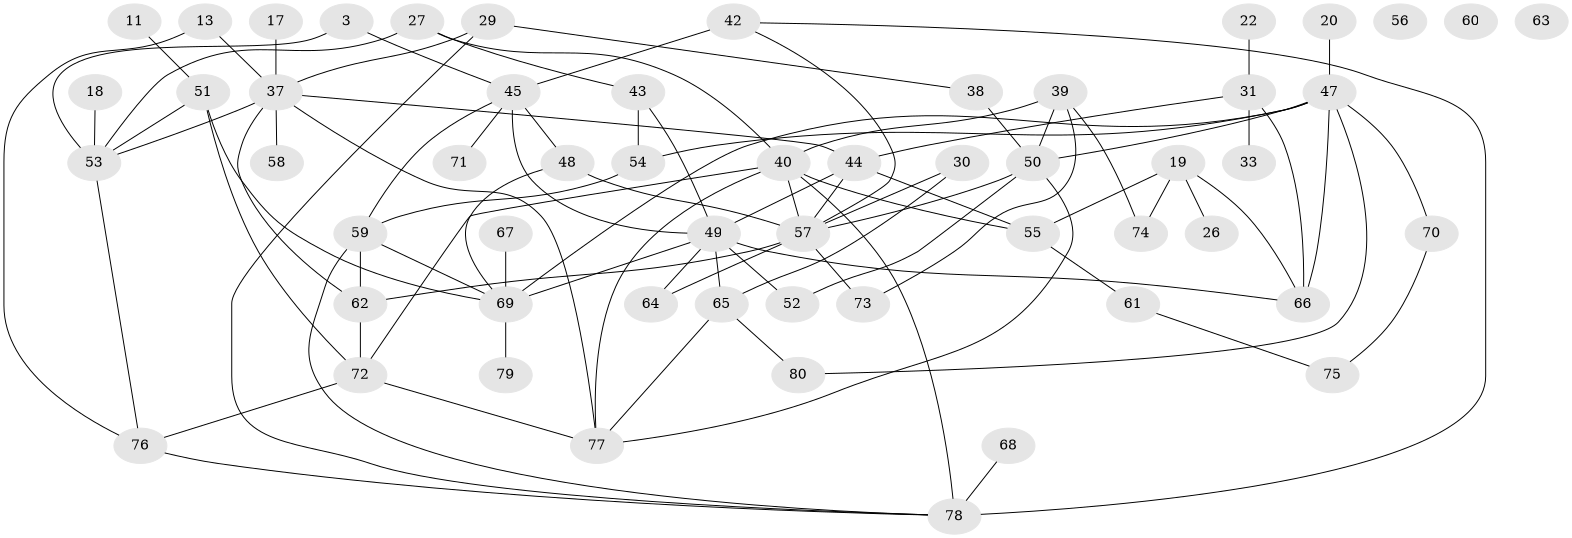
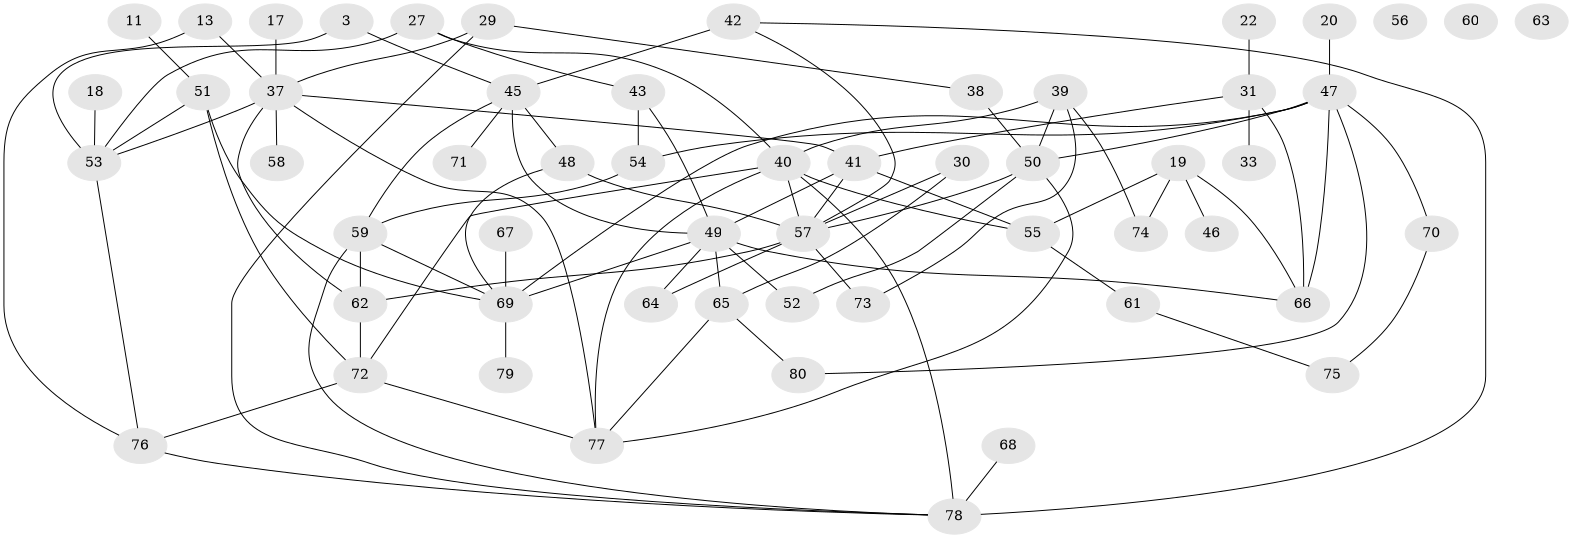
  graph {
    node [color=gray90 style=filled]
    45 [super="+9"]
    49
    48
    59 [super="+1"]
    71
    3
    53 [super="+12"]
    76
    11
    51
    72 [super="+34"]
    69 [super="+14"]
    37 [super="+5"]
-   41 [super="+15+26" label=44]
+   41 [super="+15+26"]
    58
    62
    77 [super="+21"]
    13
    78 [super="+16"]
    17
    18
    19
-   46 [label=26]
+   46
    55
    66 [super="+10+35"]
    74
    61
    20
    47
    50 [super="+2"]
    54 [super="+32"]
    80 [super="+6"]
    70
    22
    31
    33
    40 [super="+23+36"]
    57 [super="+25"]
    27
    43
    29
    38
    73 [super="+28"]
    64
    30
    65 [super="+44"]
    52
    39
    42 [super="+24"]
    79
    75
    56
    60
    63
    67
    68
    45 -- 49
    45 -- 48
    45 -- 59
    45 -- 71
    49 -- 69 [weight=2]
    49 -- 66
    49 -- 64
    49 -- 65 [weight=2]
    49 -- 52
    48 -- 69
    48 -- 57
    59 -- 69
    59 -- 62
    59 -- 78
    3 -- 45
    3 -- 53
    53 -- 76
    76 -- 78
    11 -- 51
    51 -- 53 [weight=2]
    51 -- 72
    51 -- 69
    72 -- 76
    72 -- 77
    69 -- 79
    37 -- 53 [weight=2]
    37 -- 41
    37 -- 58
    37 -- 62
    37 -- 77
    41 -- 49
    41 -- 55
    41 -- 57
    62 -- 72
    13 -- 76
    13 -- 37
    17 -- 37
    18 -- 53
    19 -- 46
    19 -- 55
    19 -- 66
    19 -- 74
    55 -- 61
    61 -- 75
    20 -- 47
    47 -- 69
    47 -- 66 [weight=2]
    47 -- 50 [weight=2]
    47 -- 54
    47 -- 80
    47 -- 70
    50 -- 77
    50 -- 57
    50 -- 52
    54 -- 59
    70 -- 75
    22 -- 31
    31 -- 41
    31 -- 66
    31 -- 33
    40 -- 72
    40 -- 77
    40 -- 78 [weight=2]
    40 -- 55
    40 -- 57 [weight=2]
    57 -- 62
    57 -- 73
    57 -- 64
    27 -- 53 [weight=2]
    27 -- 40
    27 -- 43
    43 -- 49
    43 -- 54
    29 -- 37
    29 -- 78
    29 -- 38
    38 -- 50
    30 -- 57
    30 -- 65
    65 -- 77
    65 -- 80
    39 -- 74
    39 -- 50
    39 -- 40
    39 -- 73
    42 -- 45 [weight=2]
    42 -- 78
    42 -- 57
    67 -- 69
    68 -- 78
  }
